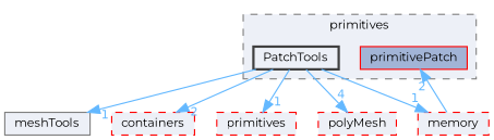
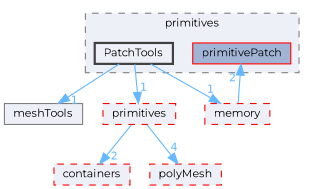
  digraph {
    compound=true
    fontname=Montserrat
    node [color=red fillcolor="#edf0f7" fontname=Montserrat fontsize=10 shape=box style="filled,dashed"]
    edge [color=steelblue1 fontcolor=steelblue1 fontname=Montserrat fontsize=10 headlabel=1 labeldistance=1.5 labelfontname=Helvetica labelfontsize=10]
    n1 [fillcolor="#a2b4d6" height=0.2 label=primitivePatch style=filled width=0.4]
    n2 [color=grey25 height=0.2 label=PatchTools style="filled,bold" width=0.4]
    n3 [height=0.2 label=containers width=0.4]
    n4 [color=grey50 height=0.2 label=meshTools style=filled width=0.4]
    n5 [height=0.2 label=memory width=0.4]
    n6 [height=0.2 label=primitives width=0.4]
    n7 [height=0.2 label=polyMesh width=0.4]
    subgraph cluster_1 {
      bgcolor="#edf0f7"
      fontsize=10
      label=primitives
      pencolor=grey50
      style="filled,dashed"
      n1
      n2
    }
-   n2 -> n3 [headlabel=2]
+   n6 -> n3 [headlabel=2]
    n2 -> n4
    n2 -> n5
    n2 -> n6
-   n2 -> n7 [headlabel=4]
+   n6 -> n7 [headlabel=4]
    n5 -> n1 [headlabel=2]
  }
